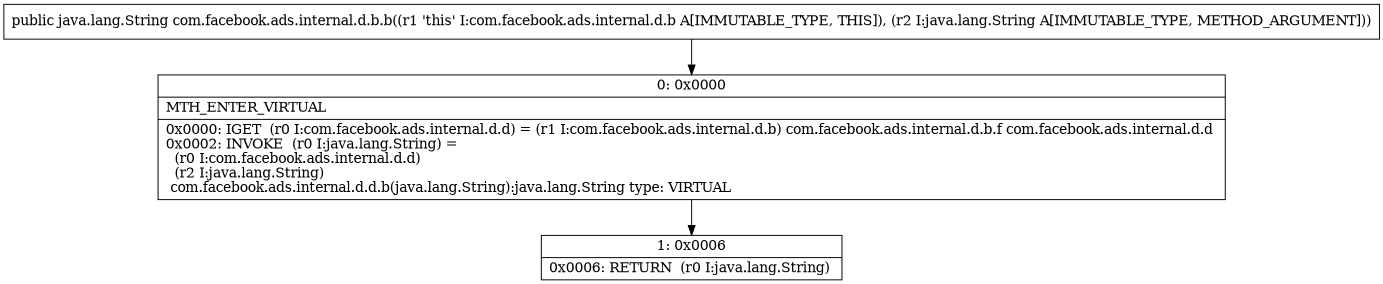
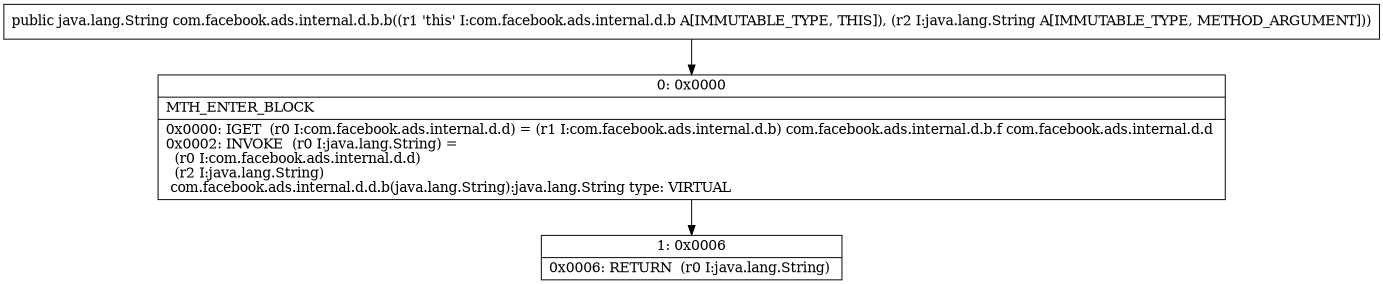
  digraph {
    node [shape=record]
-   n1 [label="{0\:\ 0x0000|MTH_ENTER_VIRTUAL\l|0x0000: IGET  (r0 I:com.facebook.ads.internal.d.d) = (r1 I:com.facebook.ads.internal.d.b) com.facebook.ads.internal.d.b.f com.facebook.ads.internal.d.d \l0x0002: INVOKE  (r0 I:java.lang.String) = \l  (r0 I:com.facebook.ads.internal.d.d)\l  (r2 I:java.lang.String)\l com.facebook.ads.internal.d.d.b(java.lang.String):java.lang.String type: VIRTUAL \l}"]
+   n1 [label="{0\:\ 0x0000|MTH_ENTER_BLOCK\l|0x0000: IGET  (r0 I:com.facebook.ads.internal.d.d) = (r1 I:com.facebook.ads.internal.d.b) com.facebook.ads.internal.d.b.f com.facebook.ads.internal.d.d \l0x0002: INVOKE  (r0 I:java.lang.String) = \l  (r0 I:com.facebook.ads.internal.d.d)\l  (r2 I:java.lang.String)\l com.facebook.ads.internal.d.d.b(java.lang.String):java.lang.String type: VIRTUAL \l}"]
    n2 [label="{1\:\ 0x0006|0x0006: RETURN  (r0 I:java.lang.String) \l}"]
    n3 [label="{public java.lang.String com.facebook.ads.internal.d.b.b((r1 'this' I:com.facebook.ads.internal.d.b A[IMMUTABLE_TYPE, THIS]), (r2 I:java.lang.String A[IMMUTABLE_TYPE, METHOD_ARGUMENT])) }"]
    n1 -> n2
    n3 -> n1
  }
